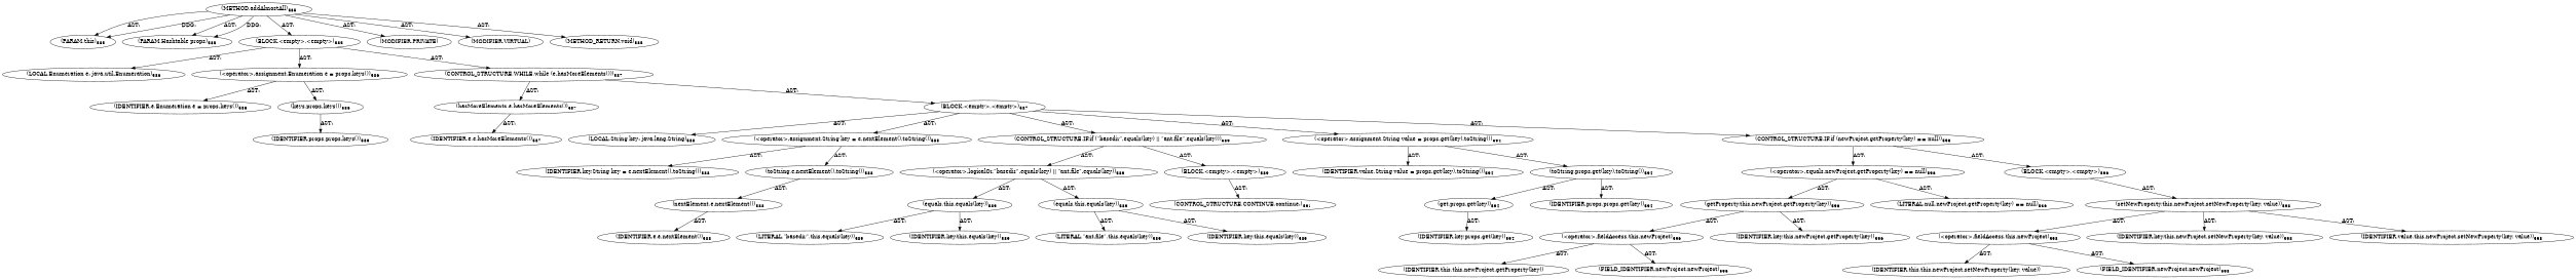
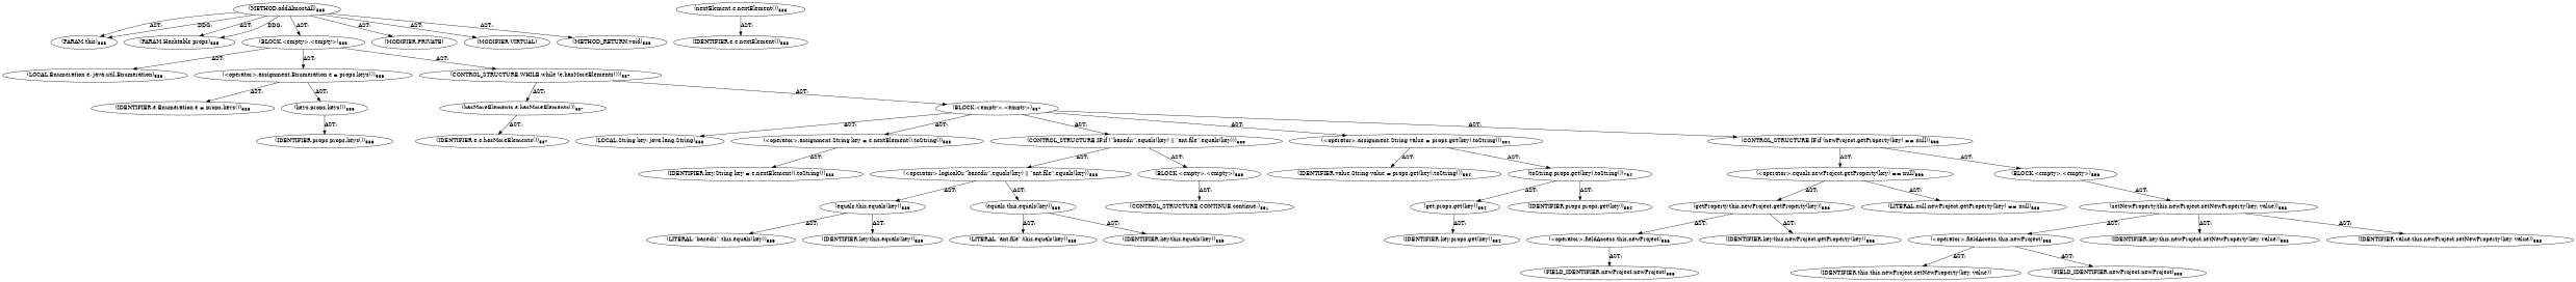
  digraph {
    n1 [label=<(METHOD,addAlmostAll)<SUB>585</SUB>>]
    n2 [label=<(PARAM,this)<SUB>585</SUB>>]
    n3 [label=<(PARAM,Hashtable props)<SUB>585</SUB>>]
    n4 [label=<(BLOCK,&lt;empty&gt;,&lt;empty&gt;)<SUB>585</SUB>>]
    n5 [label=<(MODIFIER,PRIVATE)>]
    n6 [label=<(MODIFIER,VIRTUAL)>]
    n7 [label=<(METHOD_RETURN,void)<SUB>585</SUB>>]
    n8 [label=<(LOCAL,Enumeration e: java.util.Enumeration)<SUB>586</SUB>>]
    n9 [label=<(&lt;operator&gt;.assignment,Enumeration e = props.keys())<SUB>586</SUB>>]
    n10 [label=<(CONTROL_STRUCTURE,WHILE,while (e.hasMoreElements()))<SUB>587</SUB>>]
    n11 [label=<(IDENTIFIER,e,Enumeration e = props.keys())<SUB>586</SUB>>]
    n12 [label=<(keys,props.keys())<SUB>586</SUB>>]
    n13 [label=<(hasMoreElements,e.hasMoreElements())<SUB>587</SUB>>]
    n14 [label=<(BLOCK,&lt;empty&gt;,&lt;empty&gt;)<SUB>587</SUB>>]
    n15 [label=<(IDENTIFIER,props,props.keys())<SUB>586</SUB>>]
    n16 [label=<(IDENTIFIER,e,e.hasMoreElements())<SUB>587</SUB>>]
    n17 [label=<(LOCAL,String key: java.lang.String)<SUB>588</SUB>>]
    n18 [label=<(&lt;operator&gt;.assignment,String key = e.nextElement().toString())<SUB>588</SUB>>]
    n19 [label=<(CONTROL_STRUCTURE,IF,if (&quot;basedir&quot;.equals(key) || &quot;ant.file&quot;.equals(key)))<SUB>589</SUB>>]
    n20 [label=<(&lt;operator&gt;.assignment,String value = props.get(key).toString())<SUB>594</SUB>>]
    n21 [label=<(CONTROL_STRUCTURE,IF,if (newProject.getProperty(key) == null))<SUB>596</SUB>>]
    n22 [label=<(IDENTIFIER,key,String key = e.nextElement().toString())<SUB>588</SUB>>]
-   n23 [label=<(toString,e.nextElement().toString())<SUB>588</SUB>>]
    n24 [label=<(&lt;operator&gt;.logicalOr,&quot;basedir&quot;.equals(key) || &quot;ant.file&quot;.equals(key))<SUB>589</SUB>>]
    n25 [label=<(BLOCK,&lt;empty&gt;,&lt;empty&gt;)<SUB>589</SUB>>]
    n26 [label=<(IDENTIFIER,value,String value = props.get(key).toString())<SUB>594</SUB>>]
-   n27 [label=<(toString,props.get(key).toString())<SUB>594</SUB>>]
+   n27 [label=<(toString,props.get(key).toString())<SUB>794</SUB>>]
    n28 [label=<(&lt;operator&gt;.equals,newProject.getProperty(key) == null)<SUB>596</SUB>>]
    n29 [label=<(BLOCK,&lt;empty&gt;,&lt;empty&gt;)<SUB>596</SUB>>]
    n30 [label=<(nextElement,e.nextElement())<SUB>588</SUB>>]
    n31 [label=<(IDENTIFIER,e,e.nextElement())<SUB>588</SUB>>]
    n32 [label=<(equals,this.equals(key))<SUB>589</SUB>>]
    n33 [label=<(equals,this.equals(key))<SUB>589</SUB>>]
    n34 [label=<(CONTROL_STRUCTURE,CONTINUE,continue;)<SUB>591</SUB>>]
    n35 [label=<(LITERAL,&quot;basedir&quot;,this.equals(key))<SUB>589</SUB>>]
    n36 [label=<(IDENTIFIER,key,this.equals(key))<SUB>589</SUB>>]
    n37 [label=<(LITERAL,&quot;ant.file&quot;,this.equals(key))<SUB>589</SUB>>]
    n38 [label=<(IDENTIFIER,key,this.equals(key))<SUB>589</SUB>>]
    n39 [label=<(get,props.get(key))<SUB>594</SUB>>]
    n40 [label=<(IDENTIFIER,props,props.get(key))<SUB>594</SUB>>]
    n41 [label=<(IDENTIFIER,key,props.get(key))<SUB>594</SUB>>]
    n42 [label=<(getProperty,this.newProject.getProperty(key))<SUB>596</SUB>>]
    n43 [label=<(LITERAL,null,newProject.getProperty(key) == null)<SUB>536</SUB>>]
    n44 [label=<(setNewProperty,this.newProject.setNewProperty(key, value))<SUB>598</SUB>>]
    n45 [label=<(&lt;operator&gt;.fieldAccess,this.newProject)<SUB>596</SUB>>]
    n46 [label=<(IDENTIFIER,key,this.newProject.getProperty(key))<SUB>596</SUB>>]
-   n47 [label=<(IDENTIFIER,this,this.newProject.getProperty(key))>]
    n48 [label=<(FIELD_IDENTIFIER,newProject,newProject)<SUB>596</SUB>>]
    n49 [label=<(&lt;operator&gt;.fieldAccess,this.newProject)<SUB>598</SUB>>]
    n50 [label=<(IDENTIFIER,key,this.newProject.setNewProperty(key, value))<SUB>598</SUB>>]
    n51 [label=<(IDENTIFIER,value,this.newProject.setNewProperty(key, value))<SUB>598</SUB>>]
    n52 [label=<(IDENTIFIER,this,this.newProject.setNewProperty(key, value))>]
    n53 [label=<(FIELD_IDENTIFIER,newProject,newProject)<SUB>598</SUB>>]
    n1 -> n2 [label="AST: "]
    n1 -> n2 [label="DDG: "]
    n1 -> n3 [label="AST: "]
    n1 -> n3 [label="DDG: "]
    n1 -> n4 [label="AST: "]
    n1 -> n5 [label="AST: "]
    n1 -> n6 [label="AST: "]
    n1 -> n7 [label="AST: "]
    n4 -> n8 [label="AST: "]
    n4 -> n9 [label="AST: "]
    n4 -> n10 [label="AST: "]
    n9 -> n11 [label="AST: "]
    n9 -> n12 [label="AST: "]
    n10 -> n13 [label="AST: "]
    n10 -> n14 [label="AST: "]
    n12 -> n15 [label="AST: "]
    n13 -> n16 [label="AST: "]
    n14 -> n17 [label="AST: "]
    n14 -> n18 [label="AST: "]
    n14 -> n19 [label="AST: "]
    n14 -> n20 [label="AST: "]
    n14 -> n21 [label="AST: "]
    n18 -> n22 [label="AST: "]
-   n18 -> n23 [label="AST: "]
    n19 -> n24 [label="AST: "]
    n19 -> n25 [label="AST: "]
    n20 -> n26 [label="AST: "]
    n20 -> n27 [label="AST: "]
    n21 -> n28 [label="AST: "]
    n21 -> n29 [label="AST: "]
-   n23 -> n30 [label="AST: "]
    n24 -> n32 [label="AST: "]
    n24 -> n33 [label="AST: "]
    n25 -> n34 [label="AST: "]
    n27 -> n39 [label="AST: "]
    n27 -> n40 [label="AST: "]
    n28 -> n42 [label="AST: "]
    n28 -> n43 [label="AST: "]
    n29 -> n44 [label="AST: "]
    n30 -> n31 [label="AST: "]
    n32 -> n35 [label="AST: "]
    n32 -> n36 [label="AST: "]
    n33 -> n37 [label="AST: "]
    n33 -> n38 [label="AST: "]
    n39 -> n41 [label="AST: "]
    n42 -> n45 [label="AST: "]
    n42 -> n46 [label="AST: "]
    n44 -> n49 [label="AST: "]
    n44 -> n50 [label="AST: "]
    n44 -> n51 [label="AST: "]
-   n45 -> n47 [label="AST: "]
    n45 -> n48 [label="AST: "]
    n49 -> n52 [label="AST: "]
    n49 -> n53 [label="AST: "]
  }
